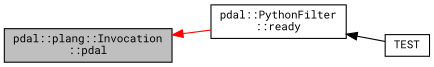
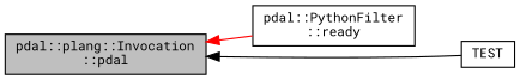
  digraph {
    fontname="Roboto Mono"
    rankdir=LR
    node [color=black fillcolor=white fontname="Roboto Mono" fontsize=10 shape=record style=filled]
    edge [dir=back fontname="Roboto Mono" fontsize=10 labelfontname=Helvetica labelfontsize=10 style=solid]
    n1 [fillcolor=grey75 fontcolor=black height=0.2 label="pdal::plang::Invocation\l::pdal" width=0.4]
    n2 [height=0.2 label="pdal::PythonFilter\l::ready" width=0.4]
    n3 [height=0.2 label=TEST width=0.4]
    n1 -> n2 [color=red]
-   n2 -> n3 [color=black]
+   n1 -> n3 [color=black]
  }
